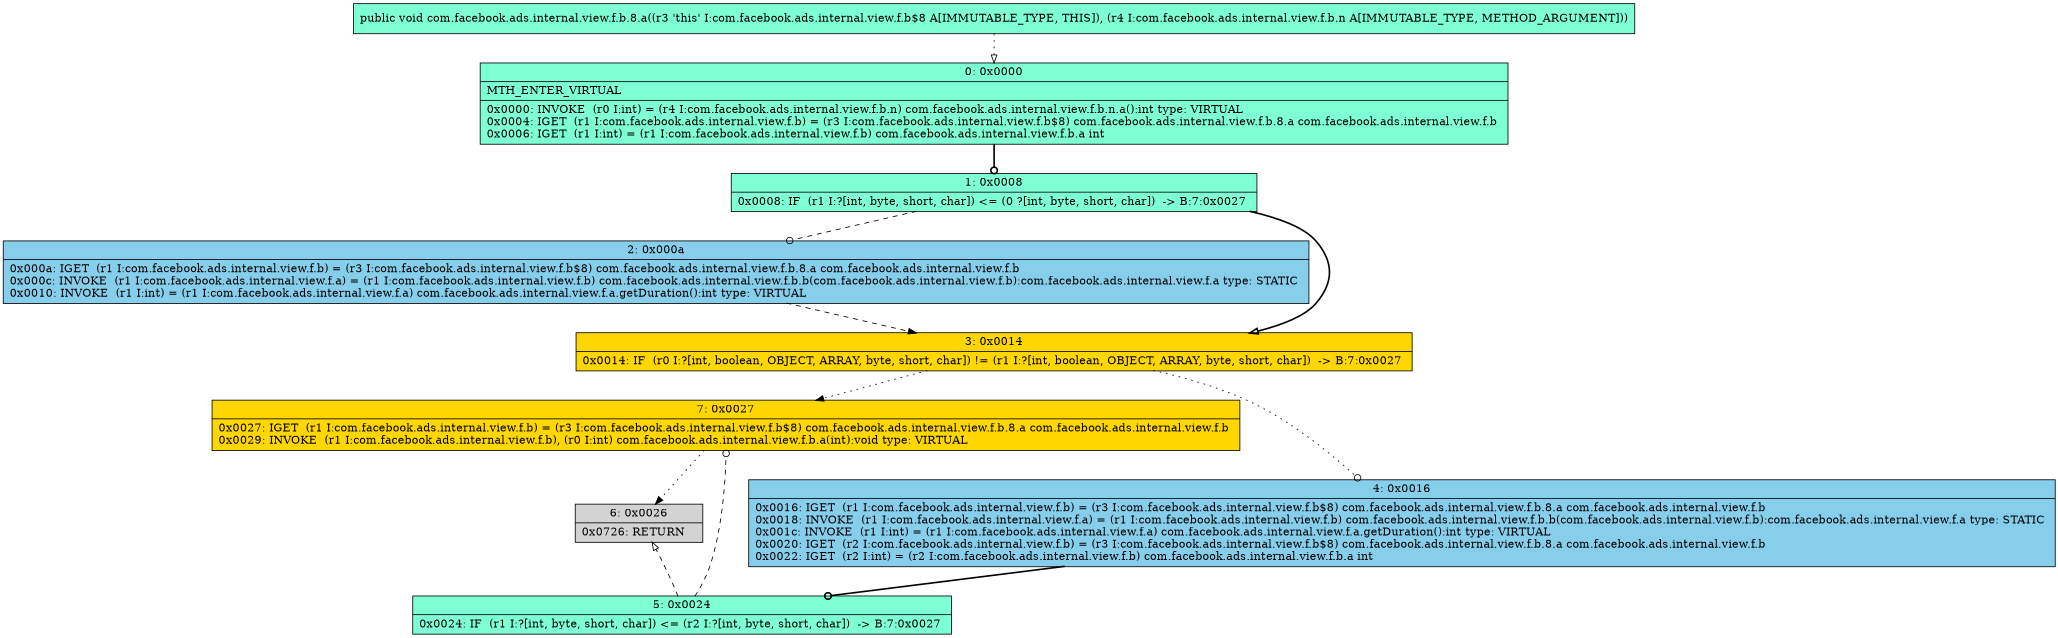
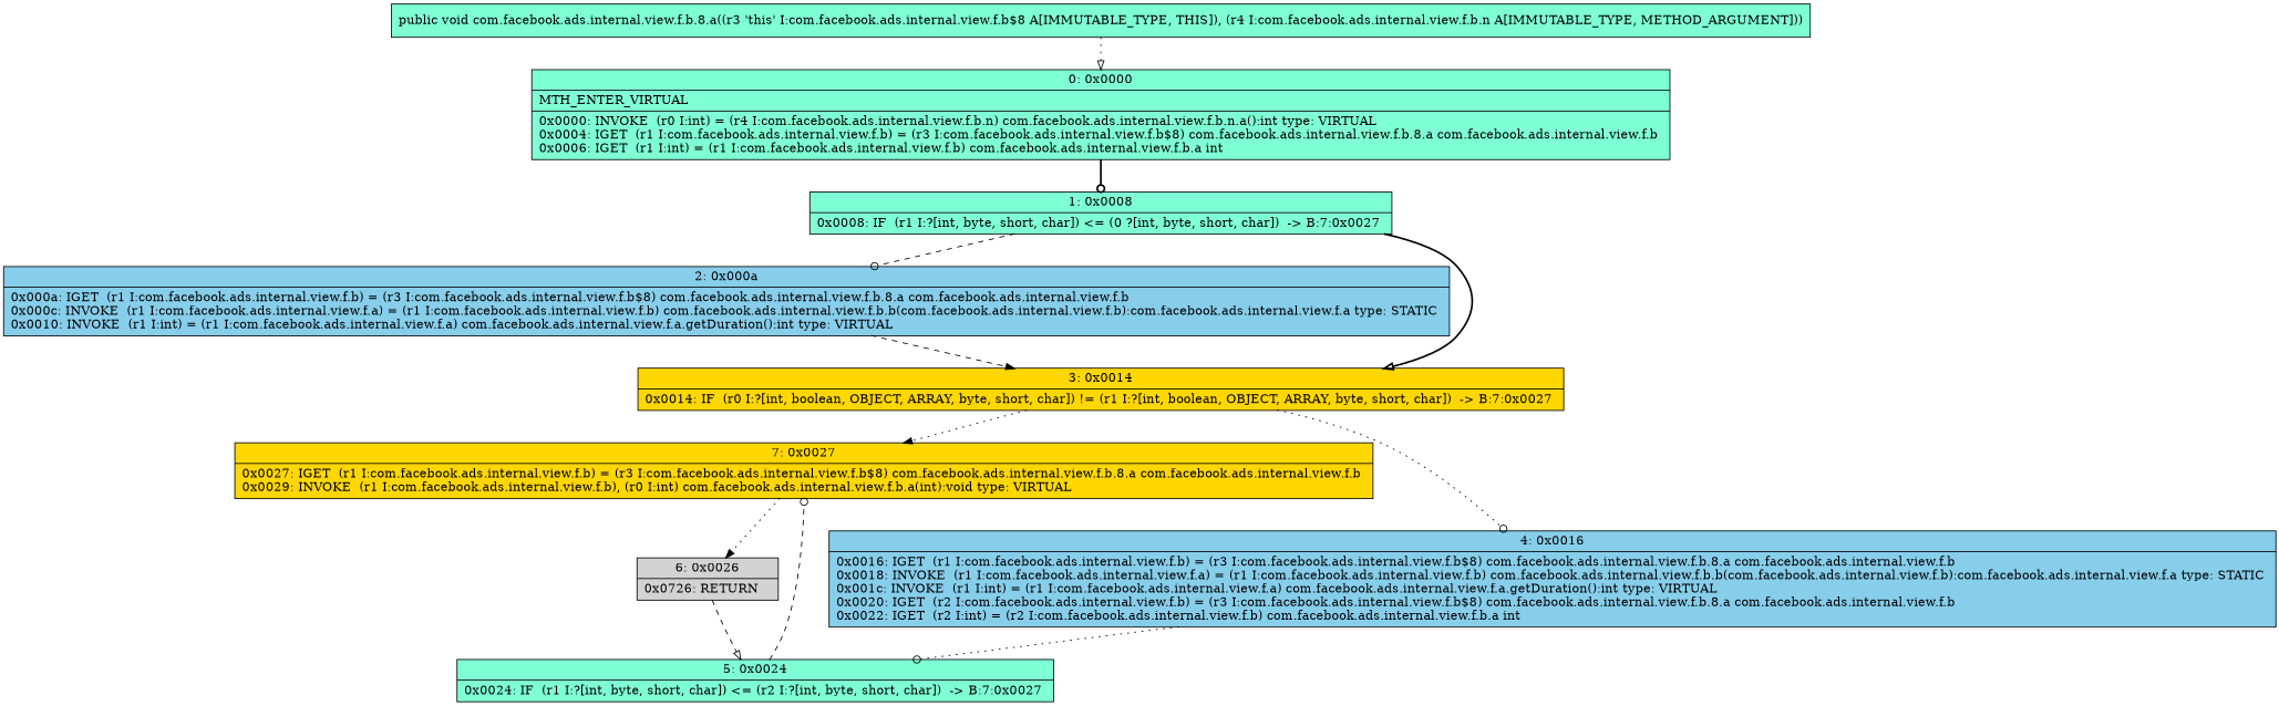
  digraph {
    node [fillcolor=aquamarine shape=record style=filled]
    edge [arrowhead=odot style=dashed]
    n1 [label="{0\:\ 0x0000|MTH_ENTER_VIRTUAL\l|0x0000: INVOKE  (r0 I:int) = (r4 I:com.facebook.ads.internal.view.f.b.n) com.facebook.ads.internal.view.f.b.n.a():int type: VIRTUAL \l0x0004: IGET  (r1 I:com.facebook.ads.internal.view.f.b) = (r3 I:com.facebook.ads.internal.view.f.b$8) com.facebook.ads.internal.view.f.b.8.a com.facebook.ads.internal.view.f.b \l0x0006: IGET  (r1 I:int) = (r1 I:com.facebook.ads.internal.view.f.b) com.facebook.ads.internal.view.f.b.a int \l}"]
    n2 [label="{1\:\ 0x0008|0x0008: IF  (r1 I:?[int, byte, short, char]) \<= (0 ?[int, byte, short, char])  \-\> B:7:0x0027 \l}"]
    n3 [fillcolor=skyblue label="{2\:\ 0x000a|0x000a: IGET  (r1 I:com.facebook.ads.internal.view.f.b) = (r3 I:com.facebook.ads.internal.view.f.b$8) com.facebook.ads.internal.view.f.b.8.a com.facebook.ads.internal.view.f.b \l0x000c: INVOKE  (r1 I:com.facebook.ads.internal.view.f.a) = (r1 I:com.facebook.ads.internal.view.f.b) com.facebook.ads.internal.view.f.b.b(com.facebook.ads.internal.view.f.b):com.facebook.ads.internal.view.f.a type: STATIC \l0x0010: INVOKE  (r1 I:int) = (r1 I:com.facebook.ads.internal.view.f.a) com.facebook.ads.internal.view.f.a.getDuration():int type: VIRTUAL \l}"]
    n4 [fillcolor=gold label="{3\:\ 0x0014|0x0014: IF  (r0 I:?[int, boolean, OBJECT, ARRAY, byte, short, char]) != (r1 I:?[int, boolean, OBJECT, ARRAY, byte, short, char])  \-\> B:7:0x0027 \l}"]
    n5 [fillcolor=gold label="{7\:\ 0x0027|0x0027: IGET  (r1 I:com.facebook.ads.internal.view.f.b) = (r3 I:com.facebook.ads.internal.view.f.b$8) com.facebook.ads.internal.view.f.b.8.a com.facebook.ads.internal.view.f.b \l0x0029: INVOKE  (r1 I:com.facebook.ads.internal.view.f.b), (r0 I:int) com.facebook.ads.internal.view.f.b.a(int):void type: VIRTUAL \l}"]
    n6 [fillcolor=lightgrey label="{6\:\ 0x0026|0x0726: RETURN   \l}"]
    n7 [fillcolor=skyblue label="{4\:\ 0x0016|0x0016: IGET  (r1 I:com.facebook.ads.internal.view.f.b) = (r3 I:com.facebook.ads.internal.view.f.b$8) com.facebook.ads.internal.view.f.b.8.a com.facebook.ads.internal.view.f.b \l0x0018: INVOKE  (r1 I:com.facebook.ads.internal.view.f.a) = (r1 I:com.facebook.ads.internal.view.f.b) com.facebook.ads.internal.view.f.b.b(com.facebook.ads.internal.view.f.b):com.facebook.ads.internal.view.f.a type: STATIC \l0x001c: INVOKE  (r1 I:int) = (r1 I:com.facebook.ads.internal.view.f.a) com.facebook.ads.internal.view.f.a.getDuration():int type: VIRTUAL \l0x0020: IGET  (r2 I:com.facebook.ads.internal.view.f.b) = (r3 I:com.facebook.ads.internal.view.f.b$8) com.facebook.ads.internal.view.f.b.8.a com.facebook.ads.internal.view.f.b \l0x0022: IGET  (r2 I:int) = (r2 I:com.facebook.ads.internal.view.f.b) com.facebook.ads.internal.view.f.b.a int \l}"]
    n8 [label="{5\:\ 0x0024|0x0024: IF  (r1 I:?[int, byte, short, char]) \<= (r2 I:?[int, byte, short, char])  \-\> B:7:0x0027 \l}"]
    n9 [label="{public void com.facebook.ads.internal.view.f.b.8.a((r3 'this' I:com.facebook.ads.internal.view.f.b$8 A[IMMUTABLE_TYPE, THIS]), (r4 I:com.facebook.ads.internal.view.f.b.n A[IMMUTABLE_TYPE, METHOD_ARGUMENT])) }"]
    n1 -> n2 [style=bold]
    n2 -> n3
    n2 -> n4 [arrowhead=onormal style=bold]
    n3 -> n4 [arrowhead=normal]
    n4 -> n5 [arrowhead=normal style=dotted]
    n4 -> n7 [style=dotted]
    n5 -> n6 [arrowhead=normal style=dotted]
-   n7 -> n8 [style=bold]
+   n7 -> n8 [style=dotted]
    n8 -> n5
-   n8 -> n6 [arrowhead=onormal]
+   n6 -> n8 [arrowhead=onormal]
    n9 -> n1 [arrowhead=onormal style=dotted]
  }
